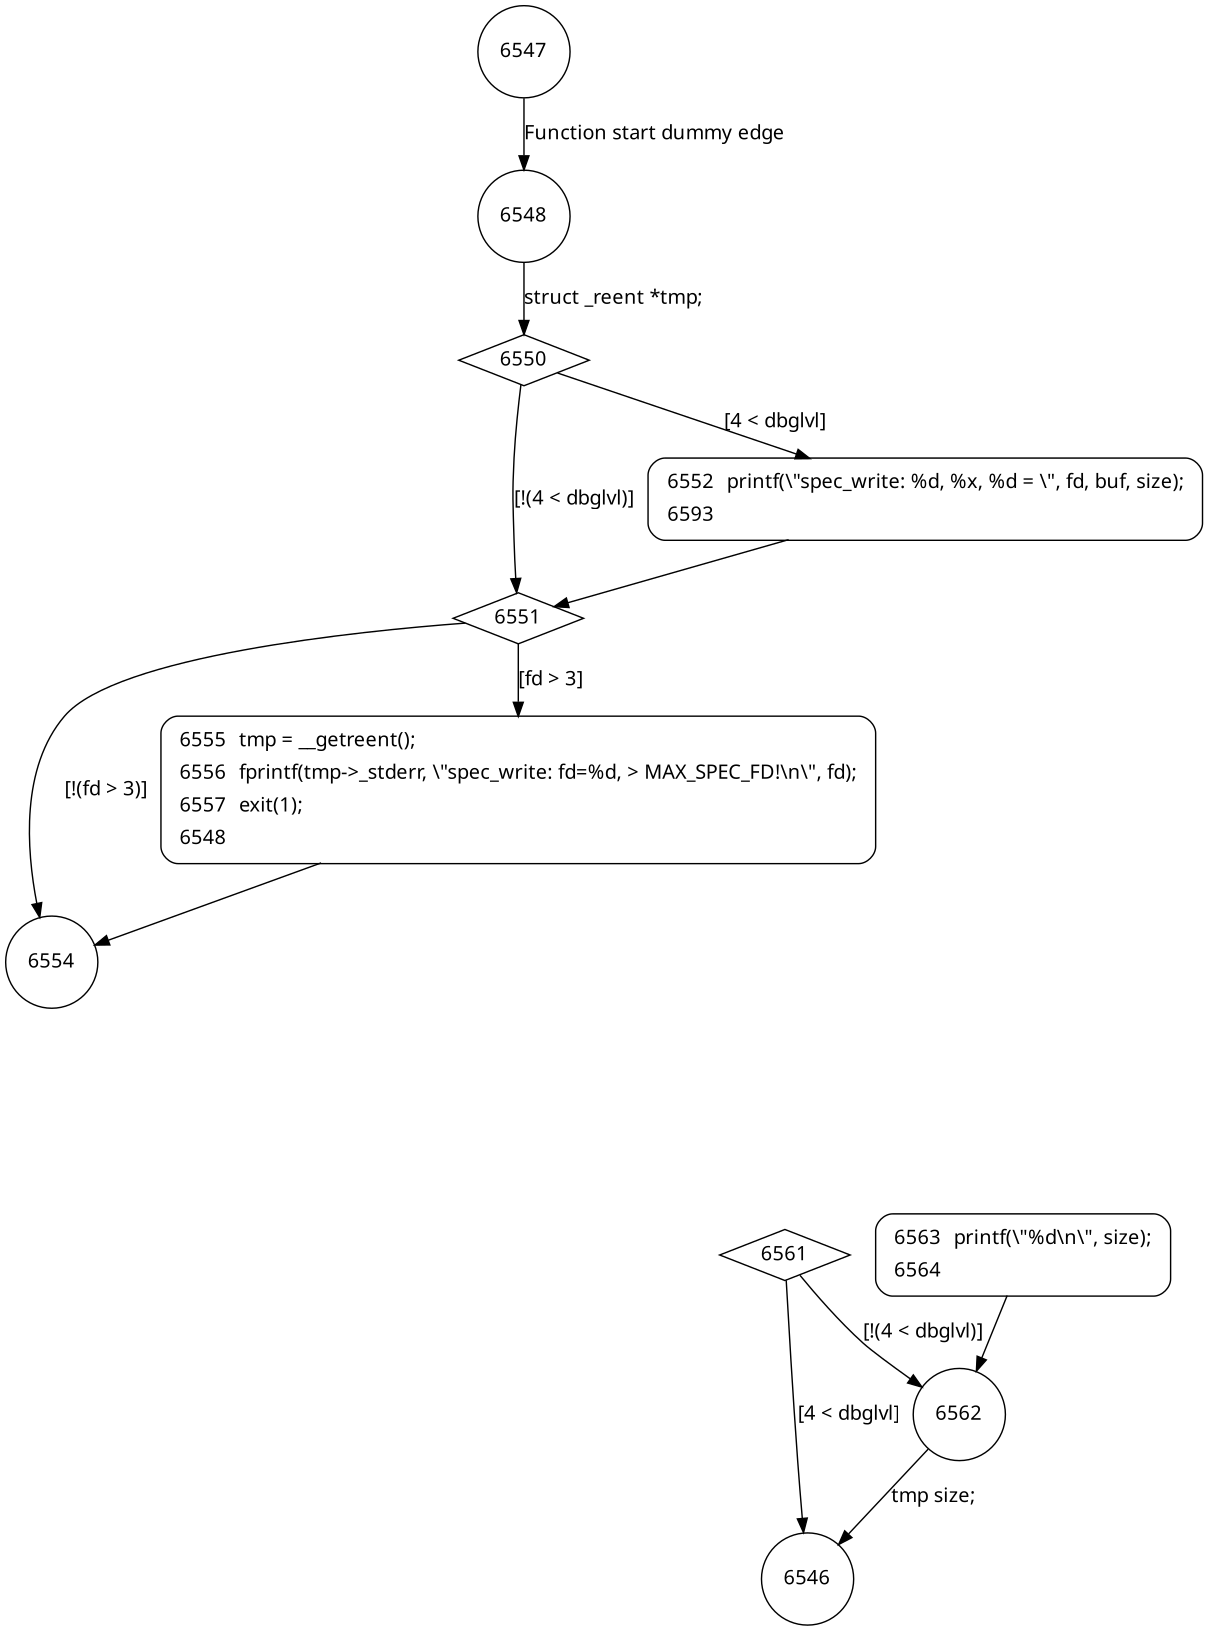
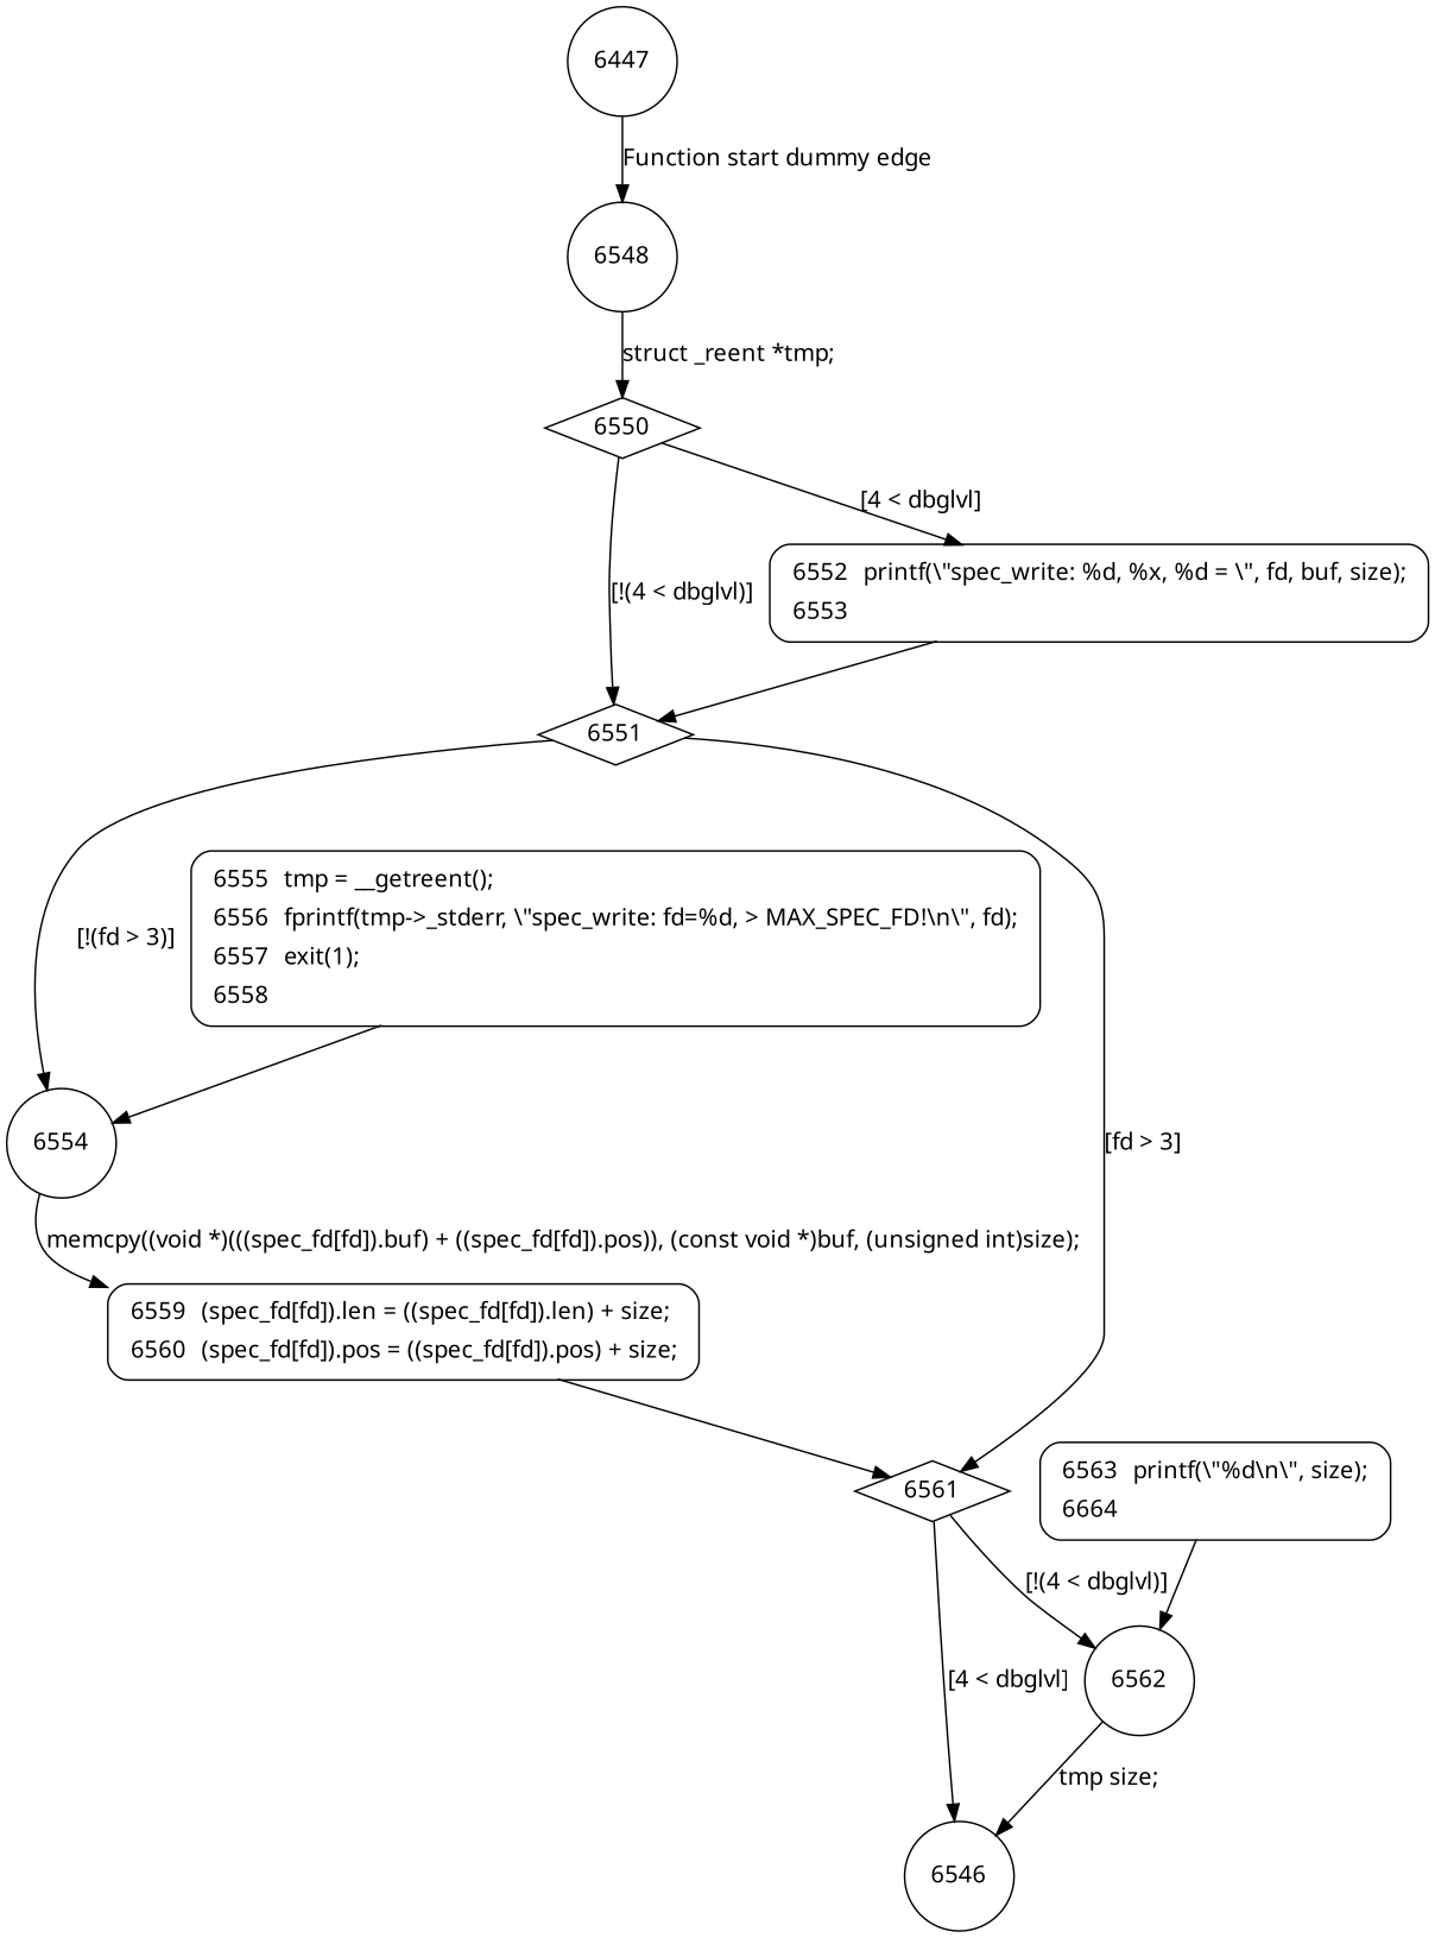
  digraph {
    fontname="Noto Sans"
    node [fontname="Noto Sans" shape=circle]
    edge [fontname="Noto Sans"]
-   6547
+   6547 [label=6447]
    6548
    6550 [shape=diamond]
    6551 [shape=diamond]
-   n5 [fillcolor=white label=<<table border="0" cellborder="0" cellpadding="3" bgcolor="white"><tr><td align="right">6552</td><td align="left">printf(\"spec_write: %d, %x, %d = \", fd, buf, size);</td></tr><tr><td align="right">6593</td><td align="left"></td></tr></table>> penwidth=1 shape=Mrecord style="filled,bold"]
+   n5 [fillcolor=white label=<<table border="0" cellborder="0" cellpadding="3" bgcolor="white"><tr><td align="right">6552</td><td align="left">printf(\"spec_write: %d, %x, %d = \", fd, buf, size);</td></tr><tr><td align="right">6553</td><td align="left"></td></tr></table>> penwidth=1 shape=Mrecord style="filled,bold"]
    6554
-   n7 [fillcolor=white label=<<table border="0" cellborder="0" cellpadding="3" bgcolor="white"><tr><td align="right">6555</td><td align="left">tmp = __getreent();</td></tr><tr><td align="right">6556</td><td align="left">fprintf(tmp-&gt;_stderr, \"spec_write: fd=%d, &gt; MAX_SPEC_FD!\n\", fd);</td></tr><tr><td align="right">6557</td><td align="left">exit(1);</td></tr><tr><td align="right">6548</td><td align="left"></td></tr></table>> penwidth=1 shape=Mrecord style="filled,bold"]
+   n7 [fillcolor=white label=<<table border="0" cellborder="0" cellpadding="3" bgcolor="white"><tr><td align="right">6555</td><td align="left">tmp = __getreent();</td></tr><tr><td align="right">6556</td><td align="left">fprintf(tmp-&gt;_stderr, \"spec_write: fd=%d, &gt; MAX_SPEC_FD!\n\", fd);</td></tr><tr><td align="right">6557</td><td align="left">exit(1);</td></tr><tr><td align="right">6558</td><td align="left"></td></tr></table>> penwidth=1 shape=Mrecord style="filled,bold"]
+   n8 [fillcolor=white label=<<table border="0" cellborder="0" cellpadding="3" bgcolor="white"><tr><td align="right">6559</td><td align="left">(spec_fd[fd]).len = ((spec_fd[fd]).len) + size;</td></tr><tr><td align="right">6560</td><td align="left">(spec_fd[fd]).pos = ((spec_fd[fd]).pos) + size;</td></tr></table>> penwidth=1 shape=Mrecord style="filled,bold"]
    6561 [shape=diamond]
    6562
    6546
-   n12 [fillcolor=white label=<<table border="0" cellborder="0" cellpadding="3" bgcolor="white"><tr><td align="right">6563</td><td align="left">printf(\"%d\n\", size);</td></tr><tr><td align="right">6564</td><td align="left"></td></tr></table>> penwidth=1 shape=Mrecord style="filled,bold"]
+   n12 [fillcolor=white label=<<table border="0" cellborder="0" cellpadding="3" bgcolor="white"><tr><td align="right">6563</td><td align="left">printf(\"%d\n\", size);</td></tr><tr><td align="right">6664</td><td align="left"></td></tr></table>> penwidth=1 shape=Mrecord style="filled,bold"]
    6547 -> 6548 [label="Function start dummy edge"]
    6548 -> 6550 [label="struct _reent *tmp;"]
    6550 -> 6551 [label="[!(4 < dbglvl)]"]
    6550 -> n5 [label="[4 < dbglvl]"]
    6551 -> 6554 [label="[!(fd > 3)]"]
-   6551 -> n7 [label="[fd > 3]"]
+   6551 -> 6561 [label="[fd > 3]"]
    n5 -> 6551
+   6554 -> n8 [label="memcpy((void *)(((spec_fd[fd]).buf) + ((spec_fd[fd]).pos)), (const void *)buf, (unsigned int)size);"]
    n7 -> 6554
+   n8 -> 6561
    6561 -> 6562 [label="[!(4 < dbglvl)]"]
    6561 -> 6546 [label="[4 < dbglvl]"]
    6562 -> 6546 [label="tmp size;"]
    n12 -> 6562
  }
